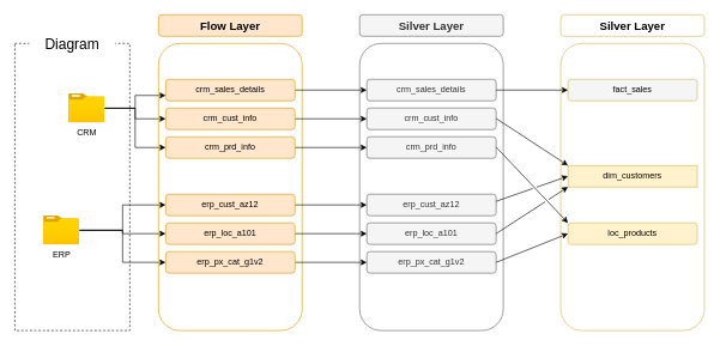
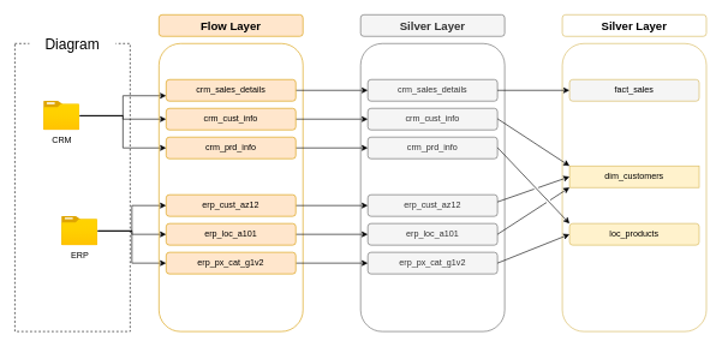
  <mxCell id="0" />
  <mxCell id="1" parent="0" />
  <mxCell id="2" value="" style="rounded=0;whiteSpace=wrap;html=1;fillColor=none;dashed=1;" parent="1" vertex="1"><mxGeometry x="20" y="60" width="160" height="400" as="geometry" /></mxCell>
  <mxCell id="3" value="&lt;font style=&quot;font-size: 20px;&quot;&gt;Diagram&lt;/font&gt;" style="rounded=1;whiteSpace=wrap;html=1;strokeColor=none;" parent="1" vertex="1"><mxGeometry x="40" y="40" width="120" height="40" as="geometry" /></mxCell>
  <mxCell id="4" style="edgeStyle=orthogonalEdgeStyle;rounded=0;orthogonalLoop=1;jettySize=auto;html=1;" parent="1" source="7" target="17" edge="1"><mxGeometry relative="1" as="geometry" /></mxCell>
  <mxCell id="5" style="edgeStyle=orthogonalEdgeStyle;rounded=0;orthogonalLoop=1;jettySize=auto;html=1;entryX=0;entryY=0.75;entryDx=0;entryDy=0;" parent="1" source="7" target="15" edge="1"><mxGeometry relative="1" as="geometry" /></mxCell>
  <mxCell id="6" style="edgeStyle=orthogonalEdgeStyle;rounded=0;orthogonalLoop=1;jettySize=auto;html=1;entryX=0;entryY=0.5;entryDx=0;entryDy=0;" parent="1" source="7" target="19" edge="1"><mxGeometry relative="1" as="geometry" /></mxCell>
- <mxCell id="7" value="CRM" style="image;aspect=fixed;html=1;points=[];align=center;fontSize=12;image=img/lib/azure2/general/Folder_Blank.svg;" parent="1" vertex="1"><mxGeometry x="95" y="130" width="50" height="40.58" as="geometry" /></mxCell>
+ <mxCell id="7" value="CRM" style="image;aspect=fixed;html=1;points=[];align=center;fontSize=12;image=img/lib/azure2/general/Folder_Blank.svg;" parent="1" vertex="1"><mxGeometry x="60" y="140" width="50" height="40.58" as="geometry" /></mxCell>
  <mxCell id="8" style="edgeStyle=orthogonalEdgeStyle;rounded=0;orthogonalLoop=1;jettySize=auto;html=1;entryX=0;entryY=0.5;entryDx=0;entryDy=0;" parent="1" source="11" target="23" edge="1"><mxGeometry relative="1" as="geometry" /></mxCell>
  <mxCell id="9" style="edgeStyle=orthogonalEdgeStyle;rounded=0;orthogonalLoop=1;jettySize=auto;html=1;entryX=0;entryY=0.5;entryDx=0;entryDy=0;" parent="1" source="11" target="21" edge="1"><mxGeometry relative="1" as="geometry" /></mxCell>
  <mxCell id="10" style="edgeStyle=orthogonalEdgeStyle;rounded=0;orthogonalLoop=1;jettySize=auto;html=1;entryX=0;entryY=0.5;entryDx=0;entryDy=0;" parent="1" source="11" target="25" edge="1"><mxGeometry relative="1" as="geometry" /></mxCell>
- <mxCell id="11" value="ERP" style="image;aspect=fixed;html=1;points=[];align=center;fontSize=12;image=img/lib/azure2/general/Folder_Blank.svg;" parent="1" vertex="1"><mxGeometry x="60" y="300" width="50" height="40.58" as="geometry" /></mxCell>
+ <mxCell id="11" value="ERP" style="image;aspect=fixed;html=1;points=[];align=center;fontSize=12;image=img/lib/azure2/general/Folder_Blank.svg;" parent="1" vertex="1"><mxGeometry x="85" y="300" width="50" height="40.58" as="geometry" /></mxCell>
  <mxCell id="12" value="" style="rounded=1;whiteSpace=wrap;html=1;fillColor=none;strokeColor=#d79b00;" parent="1" vertex="1"><mxGeometry x="220" y="60" width="200" height="400" as="geometry" /></mxCell>
  <mxCell id="13" value="&lt;b&gt;&lt;font style=&quot;font-size: 16px;&quot;&gt;Flow Layer&lt;/font&gt;&lt;/b&gt;" style="rounded=1;whiteSpace=wrap;html=1;fillColor=#ffe6cc;strokeColor=#d79b00;" parent="1" vertex="1"><mxGeometry x="220" y="20" width="200" height="30" as="geometry" /></mxCell>
  <mxCell id="14" style="edgeStyle=orthogonalEdgeStyle;rounded=0;orthogonalLoop=1;jettySize=auto;html=1;exitX=1;exitY=0.5;exitDx=0;exitDy=0;entryX=0;entryY=0.5;entryDx=0;entryDy=0;" parent="1" source="15" target="28" edge="1"><mxGeometry relative="1" as="geometry" /></mxCell>
  <mxCell id="15" value="crm_sales_details" style="rounded=1;whiteSpace=wrap;html=1;fillColor=#ffe6cc;strokeColor=#d79b00;" parent="1" vertex="1"><mxGeometry x="230" y="110" width="180" height="30" as="geometry" /></mxCell>
  <mxCell id="16" style="edgeStyle=orthogonalEdgeStyle;rounded=0;orthogonalLoop=1;jettySize=auto;html=1;exitX=1;exitY=0.5;exitDx=0;exitDy=0;entryX=0;entryY=0.5;entryDx=0;entryDy=0;" parent="1" source="17" target="29" edge="1"><mxGeometry relative="1" as="geometry" /></mxCell>
  <mxCell id="17" value="crm_cust_info" style="rounded=1;whiteSpace=wrap;html=1;fillColor=#ffe6cc;strokeColor=#d79b00;" parent="1" vertex="1"><mxGeometry x="230" y="150" width="180" height="30" as="geometry" /></mxCell>
  <mxCell id="18" style="edgeStyle=orthogonalEdgeStyle;rounded=0;orthogonalLoop=1;jettySize=auto;html=1;exitX=1;exitY=0.5;exitDx=0;exitDy=0;" parent="1" source="19" target="30" edge="1"><mxGeometry relative="1" as="geometry" /></mxCell>
  <mxCell id="19" value="crm_prd_info" style="rounded=1;whiteSpace=wrap;html=1;fillColor=#ffe6cc;strokeColor=#d79b00;" parent="1" vertex="1"><mxGeometry x="230" y="190" width="180" height="30" as="geometry" /></mxCell>
  <mxCell id="20" style="edgeStyle=orthogonalEdgeStyle;rounded=0;orthogonalLoop=1;jettySize=auto;html=1;exitX=1;exitY=0.5;exitDx=0;exitDy=0;entryX=0;entryY=0.5;entryDx=0;entryDy=0;" parent="1" source="21" target="31" edge="1"><mxGeometry relative="1" as="geometry" /></mxCell>
  <mxCell id="21" value="erp_cust_az12" style="rounded=1;whiteSpace=wrap;html=1;fillColor=#ffe6cc;strokeColor=#d79b00;" parent="1" vertex="1"><mxGeometry x="230" y="270" width="180" height="30" as="geometry" /></mxCell>
  <mxCell id="22" style="edgeStyle=orthogonalEdgeStyle;rounded=0;orthogonalLoop=1;jettySize=auto;html=1;exitX=1;exitY=0.5;exitDx=0;exitDy=0;entryX=0;entryY=0.5;entryDx=0;entryDy=0;" parent="1" source="23" target="32" edge="1"><mxGeometry relative="1" as="geometry" /></mxCell>
  <mxCell id="23" value="erp_loc_a101" style="rounded=1;whiteSpace=wrap;html=1;fillColor=#ffe6cc;strokeColor=#d79b00;" parent="1" vertex="1"><mxGeometry x="230" y="310" width="180" height="30" as="geometry" /></mxCell>
  <mxCell id="24" style="edgeStyle=orthogonalEdgeStyle;rounded=0;orthogonalLoop=1;jettySize=auto;html=1;exitX=1;exitY=0.5;exitDx=0;exitDy=0;entryX=0;entryY=0.5;entryDx=0;entryDy=0;" parent="1" source="25" target="33" edge="1"><mxGeometry relative="1" as="geometry" /></mxCell>
  <mxCell id="25" value="erp_px_cat_g1v2" style="rounded=1;whiteSpace=wrap;html=1;fillColor=#ffe6cc;strokeColor=#d79b00;" parent="1" vertex="1"><mxGeometry x="230" y="350" width="180" height="30" as="geometry" /></mxCell>
  <mxCell id="26" value="" style="rounded=1;whiteSpace=wrap;html=1;fillColor=none;strokeColor=#666666;fontColor=#333333;" parent="1" vertex="1"><mxGeometry x="500" y="60" width="200" height="400" as="geometry" /></mxCell>
  <mxCell id="27" value="&lt;b&gt;&lt;font style=&quot;font-size: 16px;&quot;&gt;Silver Layer&lt;/font&gt;&lt;/b&gt;" style="rounded=1;whiteSpace=wrap;html=1;fillColor=#f5f5f5;strokeColor=#666666;fontColor=#333333;" parent="1" vertex="1"><mxGeometry x="500" y="20" width="200" height="30" as="geometry" /></mxCell>
  <mxCell id="28" value="crm_sales_details" style="rounded=1;whiteSpace=wrap;html=1;fillColor=#f5f5f5;strokeColor=#666666;fontColor=#333333;" parent="1" vertex="1"><mxGeometry x="510" y="110" width="180" height="30" as="geometry" /></mxCell>
  <mxCell id="29" value="crm_cust_info" style="rounded=1;whiteSpace=wrap;html=1;fillColor=#f5f5f5;strokeColor=#666666;fontColor=#333333;" parent="1" vertex="1"><mxGeometry x="510" y="150" width="180" height="30" as="geometry" /></mxCell>
  <mxCell id="30" value="crm_prd_info" style="rounded=1;whiteSpace=wrap;html=1;fillColor=#f5f5f5;strokeColor=#666666;fontColor=#333333;" parent="1" vertex="1"><mxGeometry x="510" y="190" width="180" height="30" as="geometry" /></mxCell>
  <mxCell id="31" value="erp_cust_az12" style="rounded=1;whiteSpace=wrap;html=1;fillColor=#f5f5f5;strokeColor=#666666;fontColor=#333333;" parent="1" vertex="1"><mxGeometry x="510" y="270" width="180" height="30" as="geometry" /></mxCell>
  <mxCell id="32" value="erp_loc_a101" style="rounded=1;whiteSpace=wrap;html=1;fillColor=#f5f5f5;strokeColor=#666666;fontColor=#333333;" parent="1" vertex="1"><mxGeometry x="510" y="310" width="180" height="30" as="geometry" /></mxCell>
  <mxCell id="33" value="erp_px_cat_g1v2" style="rounded=1;whiteSpace=wrap;html=1;fillColor=#f5f5f5;strokeColor=#666666;fontColor=#333333;" parent="1" vertex="1"><mxGeometry x="510" y="350" width="180" height="30" as="geometry" /></mxCell>
  <mxCell id="34" value="" style="rounded=1;whiteSpace=wrap;html=1;fillColor=none;strokeColor=#d6b656;" vertex="1" parent="1"><mxGeometry x="780" y="60" width="200" height="400" as="geometry" /></mxCell>
  <mxCell id="35" value="&lt;b&gt;&lt;font style=&quot;font-size: 16px;&quot;&gt;Silver Layer&lt;/font&gt;&lt;/b&gt;" style="rounded=1;whiteSpace=wrap;html=1;fillColor=none;strokeColor=#d6b656;" vertex="1" parent="1"><mxGeometry x="780" y="20" width="200" height="30" as="geometry" /></mxCell>
  <mxCell id="36" value="fact_sales" style="rounded=1;whiteSpace=wrap;html=1;fillColor=#f5f5f5;strokeColor=#d6b656;" vertex="1" parent="1"><mxGeometry x="790" y="110" width="180" height="30" as="geometry" /></mxCell>
  <mxCell id="37" value="dim_customers" style="whiteSpace=wrap;html=1;fillColor=#fff2cc;strokeColor=#d6b656;rounded=0;" vertex="1" parent="1"><mxGeometry x="790" y="230" width="180" height="30" as="geometry" /></mxCell>
  <mxCell id="38" value="loc_products" style="rounded=1;whiteSpace=wrap;html=1;fillColor=#fff2cc;strokeColor=#d6b656;" vertex="1" parent="1"><mxGeometry x="790" y="310" width="180" height="30" as="geometry" /></mxCell>
  <mxCell id="39" value="" style="endArrow=classic;html=1;rounded=0;exitX=1;exitY=0.5;exitDx=0;exitDy=0;" edge="1" parent="1" source="28" target="36"><mxGeometry width="50" height="50" relative="1" as="geometry"><mxPoint x="690" y="120" as="sourcePoint" /><mxPoint x="740" y="70" as="targetPoint" /></mxGeometry></mxCell>
  <mxCell id="40" value="" style="endArrow=classic;html=1;rounded=0;exitX=1;exitY=0.5;exitDx=0;exitDy=0;entryX=0;entryY=0;entryDx=0;entryDy=0;jumpStyle=gap;" edge="1" parent="1" target="37"><mxGeometry width="50" height="50" relative="1" as="geometry"><mxPoint x="690" y="164.47" as="sourcePoint" /><mxPoint x="790" y="164.47" as="targetPoint" /></mxGeometry></mxCell>
  <mxCell id="41" value="" style="endArrow=classic;html=1;rounded=0;exitX=1;exitY=0.5;exitDx=0;exitDy=0;entryX=0;entryY=0;entryDx=0;entryDy=0;jumpStyle=gap;" edge="1" parent="1" target="38"><mxGeometry width="50" height="50" relative="1" as="geometry"><mxPoint x="690" y="204.47" as="sourcePoint" /><mxPoint x="790" y="270" as="targetPoint" /></mxGeometry></mxCell>
  <mxCell id="42" value="" style="endArrow=classic;html=1;rounded=0;exitX=1;exitY=0.5;exitDx=0;exitDy=0;entryX=0;entryY=0.5;entryDx=0;entryDy=0;jumpStyle=gap;" edge="1" parent="1" target="37"><mxGeometry width="50" height="50" relative="1" as="geometry"><mxPoint x="690" y="280" as="sourcePoint" /><mxPoint x="790" y="385.53" as="targetPoint" /></mxGeometry></mxCell>
  <mxCell id="43" value="" style="endArrow=classic;html=1;rounded=0;exitX=1;exitY=0.5;exitDx=0;exitDy=0;entryX=0;entryY=1;entryDx=0;entryDy=0;jumpStyle=gap;" edge="1" parent="1" target="37"><mxGeometry width="50" height="50" relative="1" as="geometry"><mxPoint x="690" y="325" as="sourcePoint" /><mxPoint x="790" y="290" as="targetPoint" /></mxGeometry></mxCell>
  <mxCell id="44" value="" style="endArrow=classic;html=1;rounded=0;exitX=1;exitY=0.5;exitDx=0;exitDy=0;entryX=0;entryY=0.5;entryDx=0;entryDy=0;jumpStyle=gap;" edge="1" parent="1" target="38"><mxGeometry width="50" height="50" relative="1" as="geometry"><mxPoint x="690" y="365" as="sourcePoint" /><mxPoint x="790" y="300" as="targetPoint" /></mxGeometry></mxCell>
